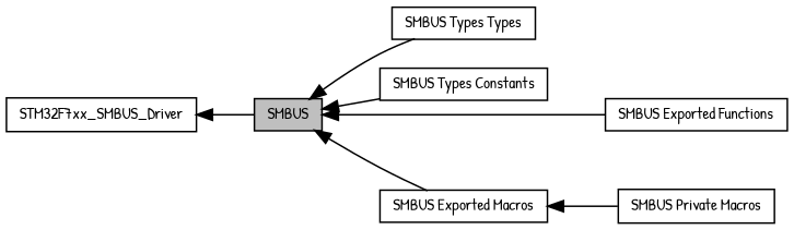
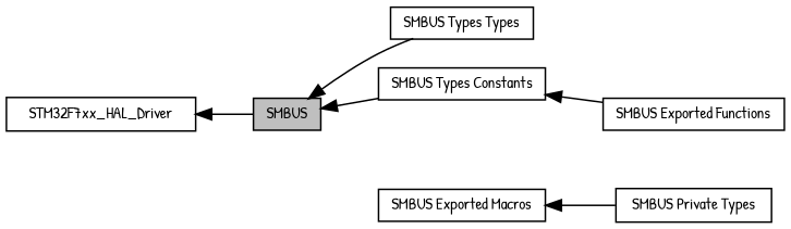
  digraph {
    fontname="Patrick Hand"
    rankdir=LR
    node [color=black fillcolor=white fontname="Patrick Hand" fontsize=10 shape=record style=filled]
    edge [dir=back fontname="Patrick Hand" fontsize=10 labelfontname=Helvetica labelfontsize=10 shape=plaintext style=solid]
    n1 [height=0.2 label="SMBUS Types Types" width=0.4]
-   n2 [height=0.2 label="SMBUS Private Macros" width=0.4]
-   n3 [height=0.2 label=STM32F7xx_SMBUS_Driver width=0.4]
+   n2 [height=0.2 label="SMBUS Private Types" width=0.4]
+   n3 [height=0.2 label=STM32F7xx_HAL_Driver width=0.4]
    n4 [fillcolor=grey75 fontcolor=black height=0.2 label=SMBUS width=0.4]
    n5 [height=0.2 label="SMBUS Types Constants" width=0.4]
    n6 [height=0.2 label="SMBUS Exported Macros" width=0.4]
    n7 [height=0.2 label="SMBUS Exported Functions" width=0.4]
    n3 -> n4
    n4 -> n1
    n4 -> n5
-   n4 -> n6
-   n4 -> n7
+   n5 -> n7
    n6 -> n2
  }
